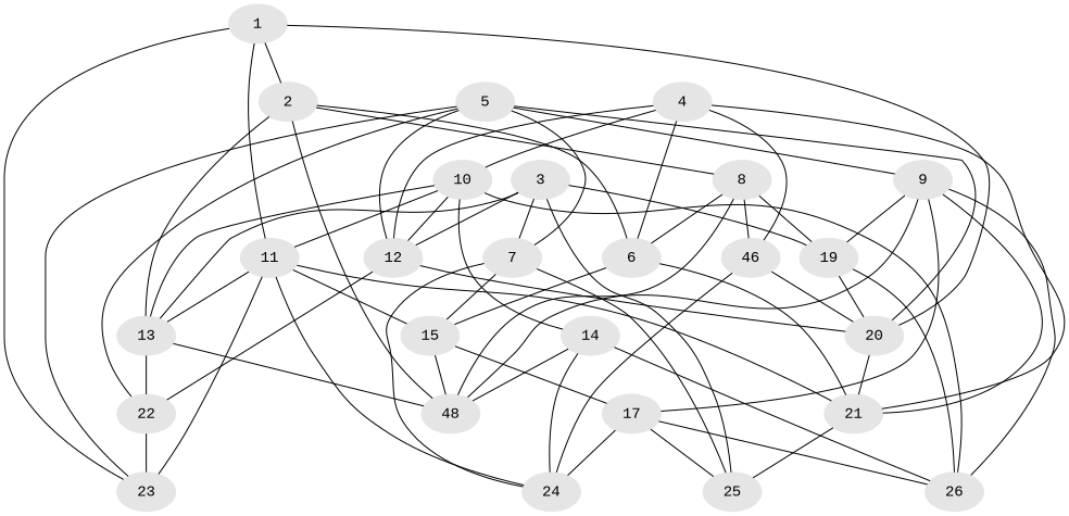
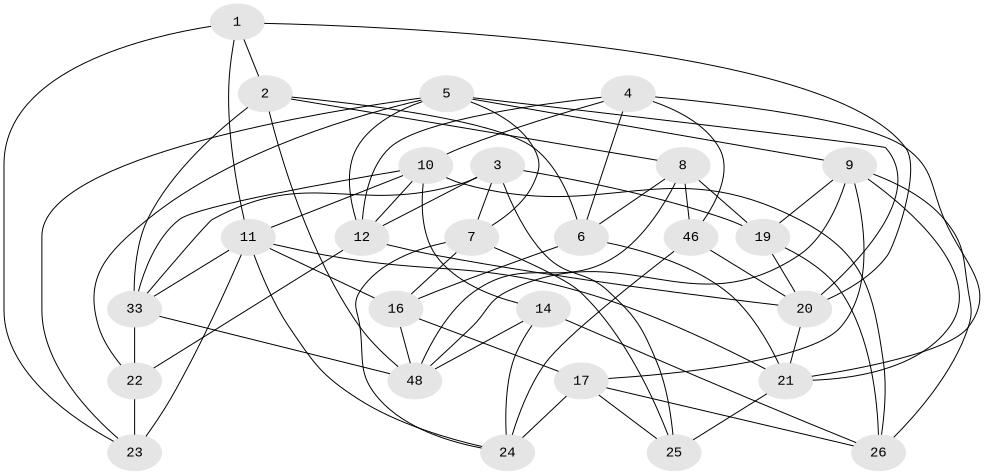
  graph {
    fontname="Liberation Mono"
    node [color=gray90 fontname="Liberation Mono" style=filled]
    edge [fontname="Liberation Mono" weight=1.0]
    1
    2
    11
    20
    23
    6
    8
-   13
+   13 [label=33]
    n9 [label=48]
    21
-   15
+   15 [label=16]
    24
    19
    n14 [label=46]
    22
    3
    7
    12
    25
    26
    4
    10
    14
    5
    9
    17
    1 -- 2
    1 -- 11
    1 -- 20
    1 -- 23
    2 -- 6
    2 -- 8
    2 -- 13
    2 -- n9 [weight=2.0]
    11 -- 23 [weight=2.0]
    11 -- 13
    11 -- 21
    11 -- 15
    11 -- 24
    20 -- 21
    6 -- 21
    6 -- 15 [weight=2.0]
    8 -- 6
    8 -- n9 [weight=2.0]
    8 -- 19
    8 -- n14
    13 -- n9
    13 -- 22
    21 -- 25
    15 -- n9
    15 -- 17
    19 -- 20
    19 -- 26
    n14 -- 20
    n14 -- 24
    22 -- 23 [weight=2.0]
    3 -- 13
    3 -- 19 [weight=2.0]
    3 -- 7
    3 -- 12
    3 -- 25
    7 -- 15
    7 -- 24
    7 -- 25
    12 -- 20
    12 -- 22
    4 -- 6 [weight=2.0]
    4 -- 21
    4 -- n14
    4 -- 12
    4 -- 10
    10 -- 11
    10 -- 13
    10 -- 12
    10 -- 26 [weight=2.0]
    10 -- 14
    14 -- n9
    14 -- 24
    14 -- 26
    5 -- 20
    5 -- 23
    5 -- 22
    5 -- 7
    5 -- 12
    5 -- 9
    9 -- n9
    9 -- 21
    9 -- 19
    9 -- 26
    9 -- 17
    17 -- 24 [weight=2.0]
    17 -- 25
    17 -- 26
  }
